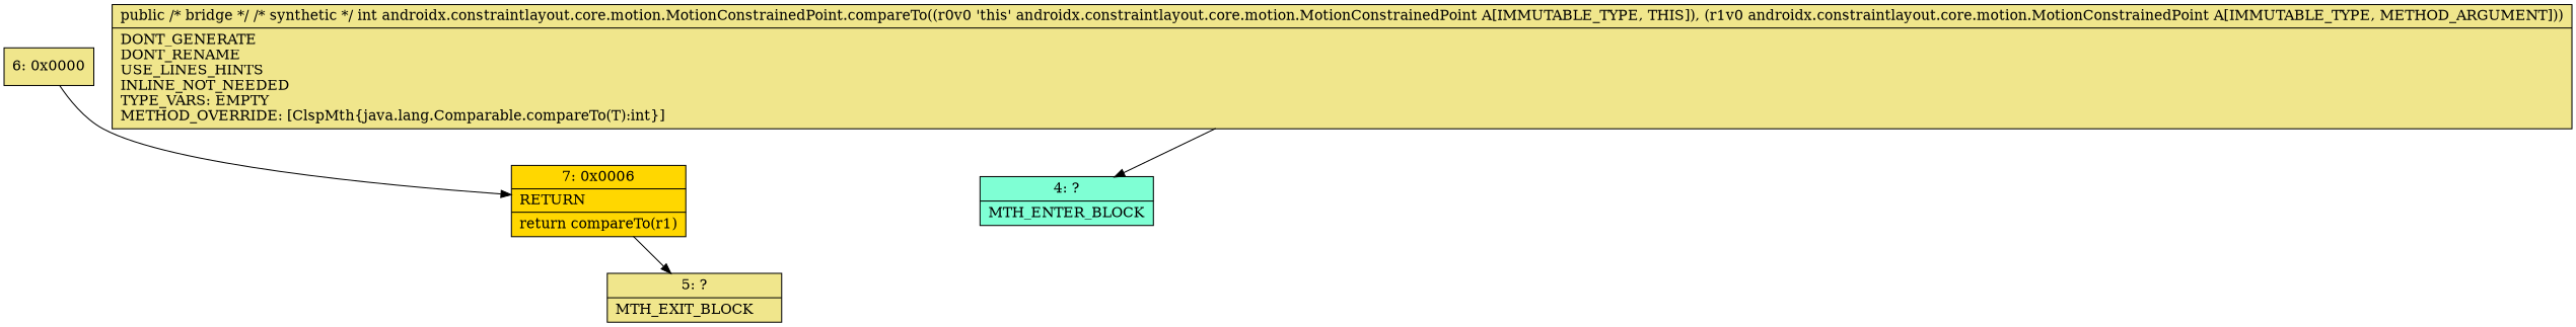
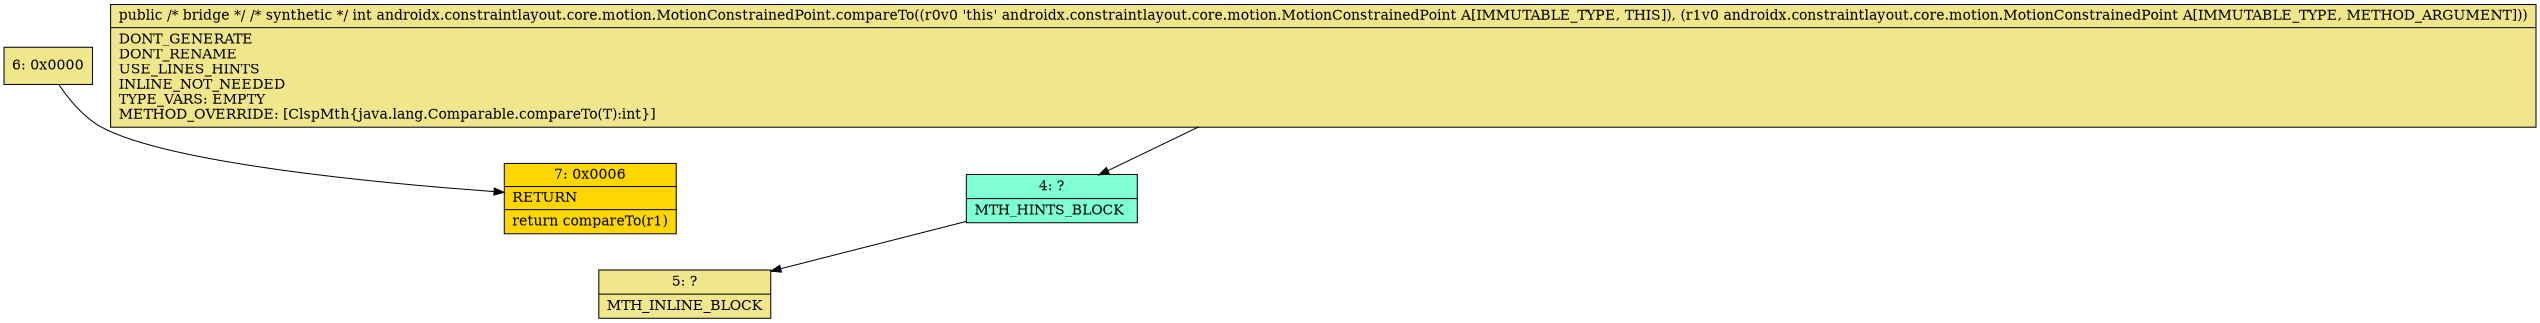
  digraph {
    node [fillcolor=khaki shape=record style=filled]
-   n1 [fillcolor=aquamarine label="{4\:\ ?|MTH_ENTER_BLOCK\l}"]
+   n1 [fillcolor=aquamarine label="{4\:\ ?|MTH_HINTS_BLOCK\l}"]
    n2 [label="{6\:\ 0x0000}"]
    n3 [fillcolor=gold label="{7\:\ 0x0006|RETURN\l|return compareTo(r1)\l}"]
-   n4 [label="{5\:\ ?|MTH_EXIT_BLOCK\l}"]
+   n4 [label="{5\:\ ?|MTH_INLINE_BLOCK\l}"]
    n5 [label="{public \/* bridge *\/ \/* synthetic *\/ int androidx.constraintlayout.core.motion.MotionConstrainedPoint.compareTo((r0v0 'this' androidx.constraintlayout.core.motion.MotionConstrainedPoint A[IMMUTABLE_TYPE, THIS]), (r1v0 androidx.constraintlayout.core.motion.MotionConstrainedPoint A[IMMUTABLE_TYPE, METHOD_ARGUMENT]))  | DONT_GENERATE\lDONT_RENAME\lUSE_LINES_HINTS\lINLINE_NOT_NEEDED\lTYPE_VARS: EMPTY\lMETHOD_OVERRIDE: [ClspMth\{java.lang.Comparable.compareTo(T):int\}]\l}"]
    n2 -> n3
-   n3 -> n4
+   n1 -> n4
    n5 -> n1
  }
